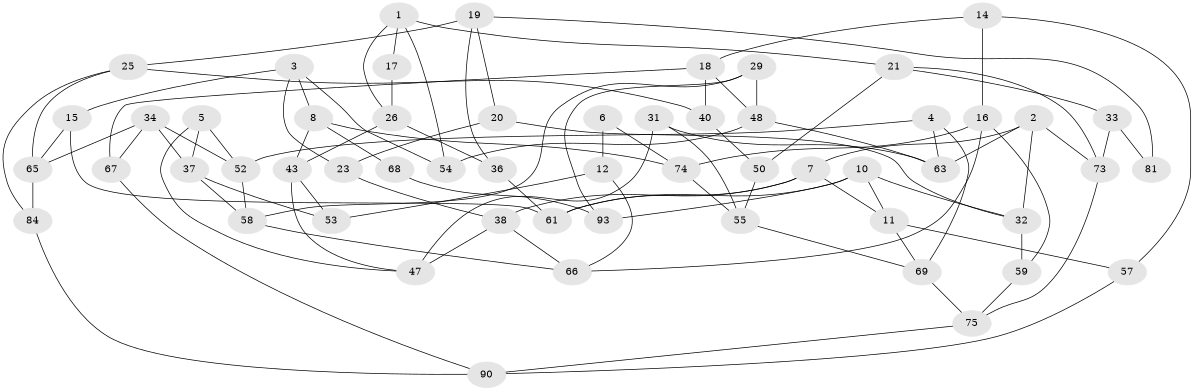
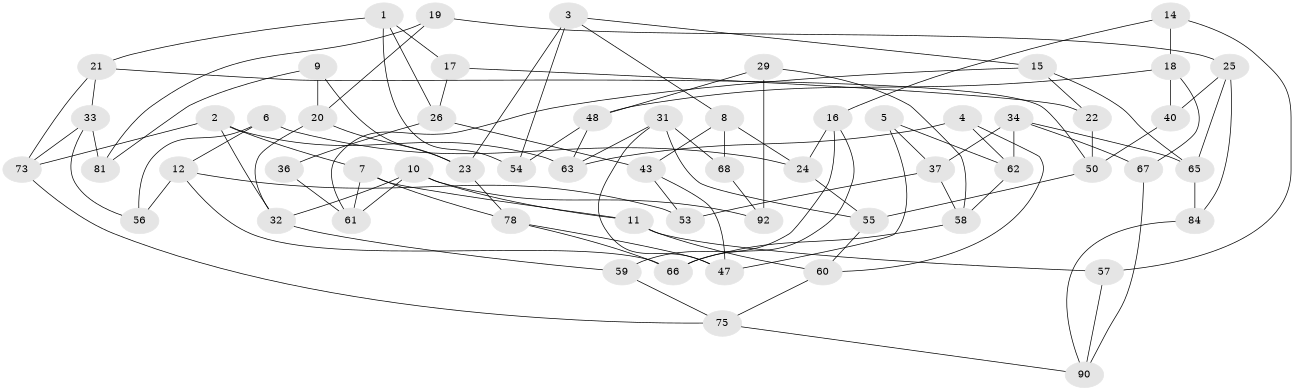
  graph {
    node [color=gray90 style=filled]
    1 [super="+13"]
    17
    21 [super="+46"]
    26 [super="+28"]
    54
+   22 [super="+27"]
    73 [super="+96"]
    33 [super="+79"]
    50 [super="+51"]
    43 [super="+62"]
    36
    2 [super="+71"]
    7 [super="+77"]
    32 [super="+76"]
    63 [super="+87"]
    11 [super="+94"]
-   38 [super="+92"]
+   38 [super="+92" label=78]
    61 [super="+80"]
    59
    75 [super="+98"]
    3 [super="+69"]
    8 [super="+42"]
    15 [super="+49"]
    23 [super="+39"]
-   24 [super="+85" label=74]
+   24 [super="+85"]
    68
    65 [super="+74"]
-   52 [super="+83"]
+   52 [super="+83" label=62]
    58 [super="+89"]
    4
-   60 [super="+64" label=69]
+   60 [super="+64"]
    37 [super="+100"]
    53
    5
    47 [super="+88"]
    12 [super="+70"]
+   56
    66 [super="+95"]
    6
    55 [super="+97"]
    57
-   93
+   93 [label=92]
    20 [super="+99"]
+   9
    81
    10 [super="+86"]
    90 [super="+91"]
    16 [super="+35"]
    14
    18 [super="+41"]
    n51 [label=40]
    48 [super="+82"]
    67
    84
    19 [super="+40"]
    25 [super="+78"]
    29 [super="+44"]
    31 [super="+45"]
    34 [super="+72"]
    1 -- 17
    1 -- 21
    1 -- 26
    1 -- 54
    17 -- 26
+   17 -- 22
    21 -- 73
    21 -- 33
    21 -- 50
    26 -- 43
    26 -- 36
+   22 -- 50
    73 -- 75
    33 -- 73
+   33 -- 56
    33 -- 81
    50 -- 55
    43 -- 53
    43 -- 47
    36 -- 61
    2 -- 73
    2 -- 7
    2 -- 32
    2 -- 63
    7 -- 11
    7 -- 38
    7 -- 61
    32 -- 59
    11 -- 60
    11 -- 57
    38 -- 47
    38 -- 66
    59 -- 75
    75 -- 90
    3 -- 54
    3 -- 8
    3 -- 15
    3 -- 23
    8 -- 43
    8 -- 24
    8 -- 68
+   15 -- 22
    15 -- 61
    15 -- 65
    23 -- 38
    24 -- 55
    68 -- 93
    65 -- 84
    52 -- 58
    58 -- 66
    4 -- 63
    4 -- 52
    4 -- 60
    60 -- 75
    37 -- 58
    37 -- 53
    5 -- 52
    5 -- 37
    5 -- 47
    12 -- 53
+   12 -- 56
    12 -- 66
    6 -- 24
    6 -- 12
+   6 -- 56
    55 -- 60
    57 -- 90
    20 -- 32
    20 -- 23
+   9 -- 23
+   9 -- 20
+   9 -- 81
    10 -- 32
    10 -- 11
    10 -- 61
    10 -- 93
    16 -- 59
    16 -- 24
    16 -- 66
    14 -- 57
    14 -- 16
    14 -- 18
    18 -- n51
    18 -- 48
    18 -- 67
    n51 -- 50
    48 -- 54
    48 -- 63
    67 -- 90
    84 -- 90
-   19 -- 36
    19 -- 20
    19 -- 81
    19 -- 25
    25 -- 65
    25 -- n51
    25 -- 84
    29 -- 58
    29 -- 93
    29 -- 48
    31 -- 63
+   31 -- 68
    31 -- 47
    31 -- 55
    34 -- 65
    34 -- 52
    34 -- 37
    34 -- 67
  }
